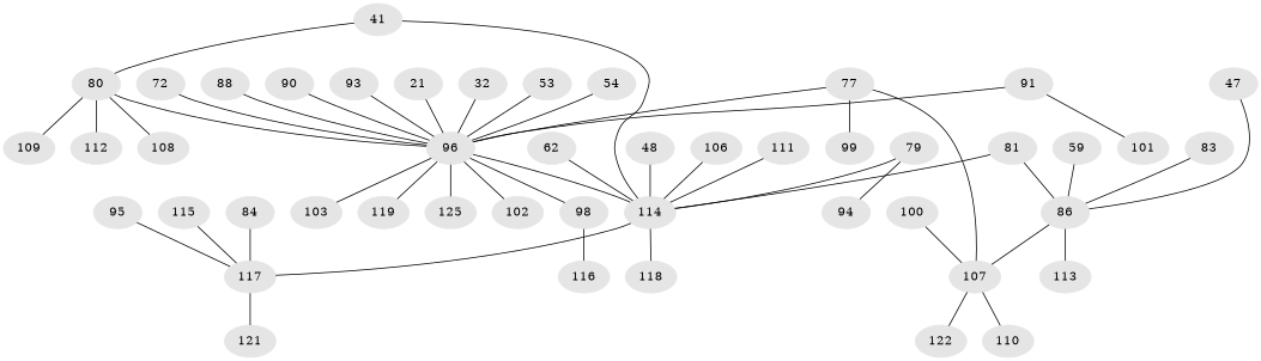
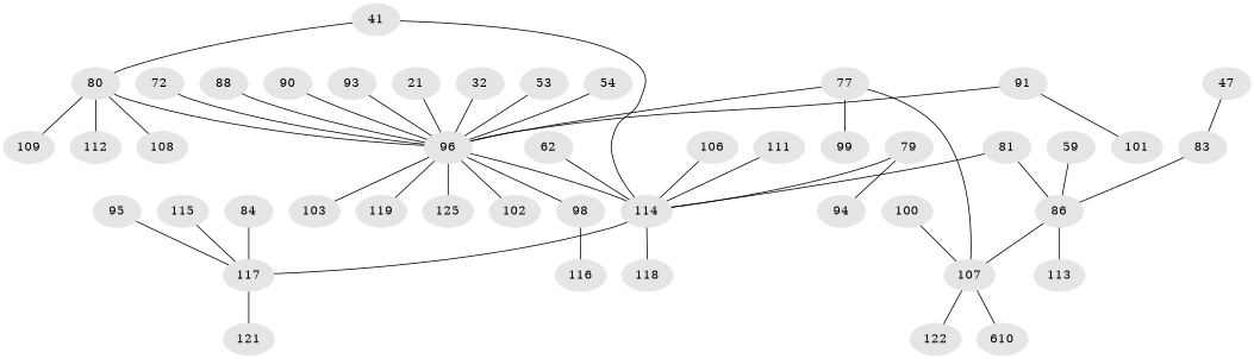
  graph {
    node [color=gray90 style=filled]
    96 [super="+4+9+43+26+84+22"]
    114 [super="+64+89+104"]
    98 [super="+52"]
    102
    103
    119 [super="+49+97"]
    n7 [label=125]
    21
    32
    80 [super="+11+20+67"]
    108 [super="+78"]
    109
    112
    41
    86 [super="+17+73"]
    107 [super="+33"]
    113
    47
    117 [super="+66+76"]
    118 [super="+74"]
-   48
    53
    54
    59 [super="+50"]
    62
    72 [super="+70"]
    77 [super="+57+60+71"]
    99
-   110
+   110 [label=610]
    122
    79 [super="+68"]
    94 [super="+61"]
    81
    83 [super="+34"]
    121
    n36 [label=84]
    88
    90 [super="+69"]
    91 [super="+87"]
    101
    93
    95
    116
    100 [super="+55"]
    106
    111
    115
    96 -- 114 [weight=3]
    96 -- 98
    96 -- 102
    96 -- 103
    96 -- 119 [weight=2]
    96 -- n7
    114 -- 117 [weight=2]
    114 -- 118
    98 -- 116
    21 -- 96
    32 -- 96
    80 -- 96 [weight=2]
    80 -- 108
    80 -- 109
    80 -- 112
    41 -- 114
    41 -- 80
    86 -- 107 [weight=2]
    86 -- 113
    107 -- 110
    107 -- 122
-   47 -- 86
+   47 -- 83
    117 -- 121
-   48 -- 114
    53 -- 96
    54 -- 96
    59 -- 86
    62 -- 114
    72 -- 96
    77 -- 96
    77 -- 107
    77 -- 99
    79 -- 114
    79 -- 94
    81 -- 114
    81 -- 86
    83 -- 86
    n36 -- 117
    88 -- 96
    90 -- 96
    91 -- 96
    91 -- 101
    93 -- 96
    95 -- 117
    100 -- 107
    106 -- 114
    111 -- 114
    115 -- 117
  }
